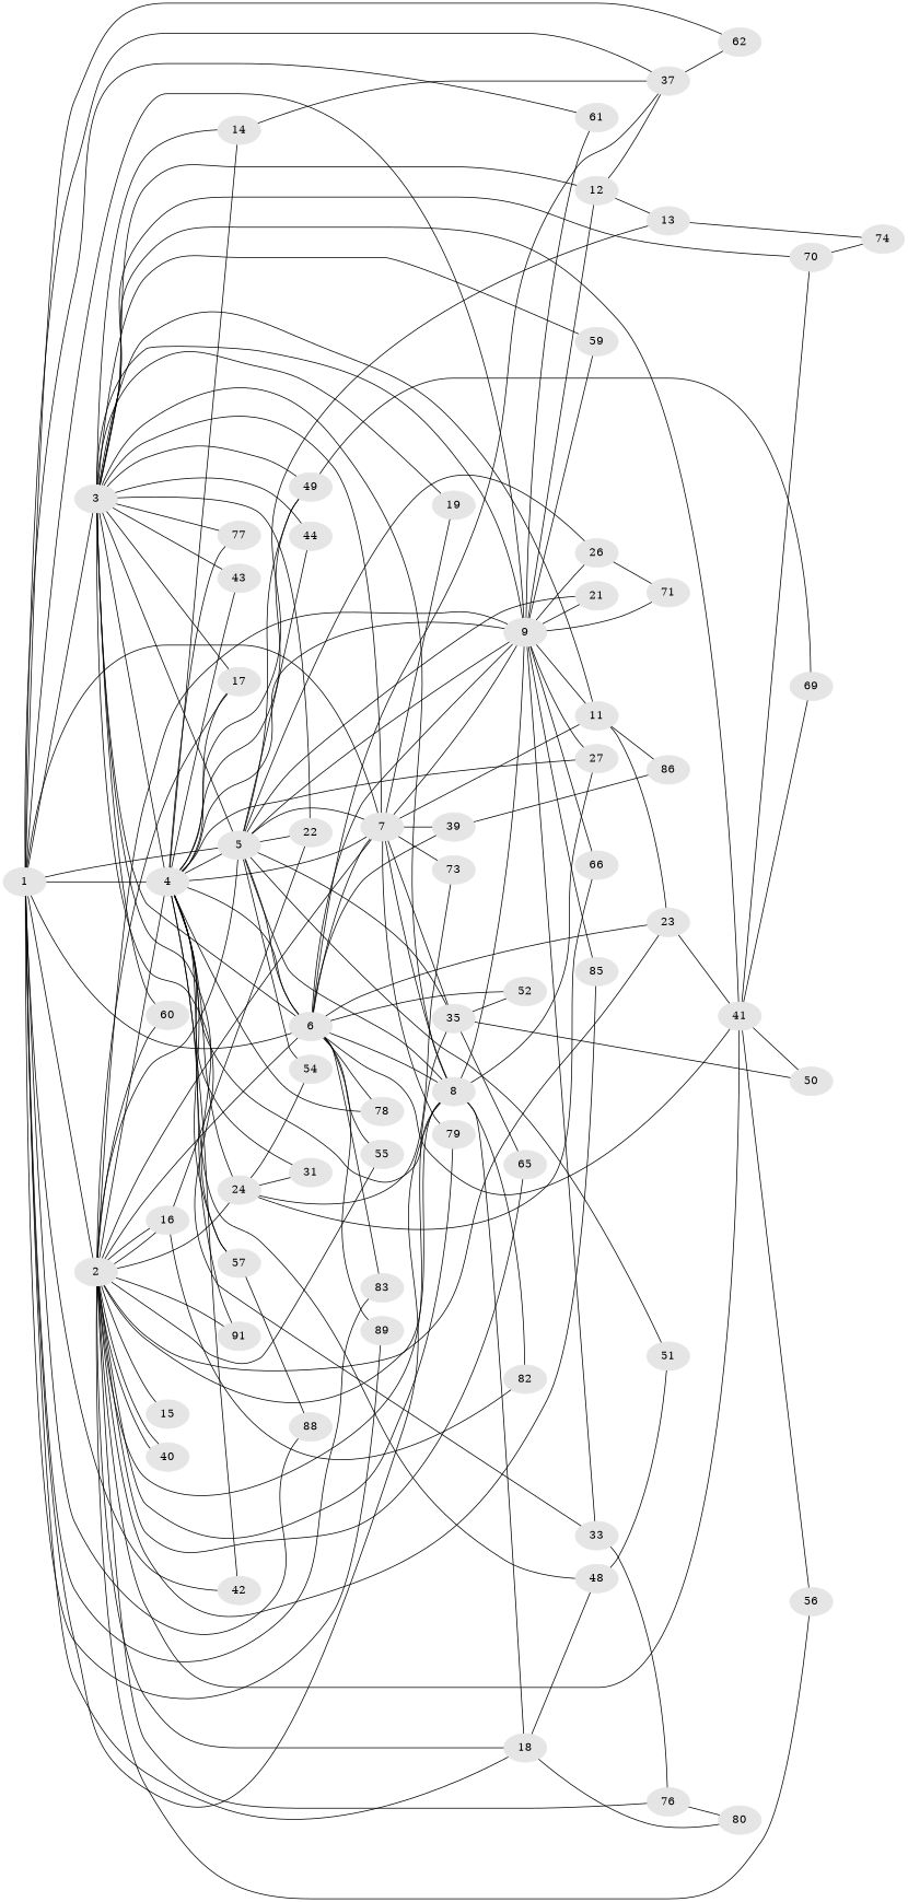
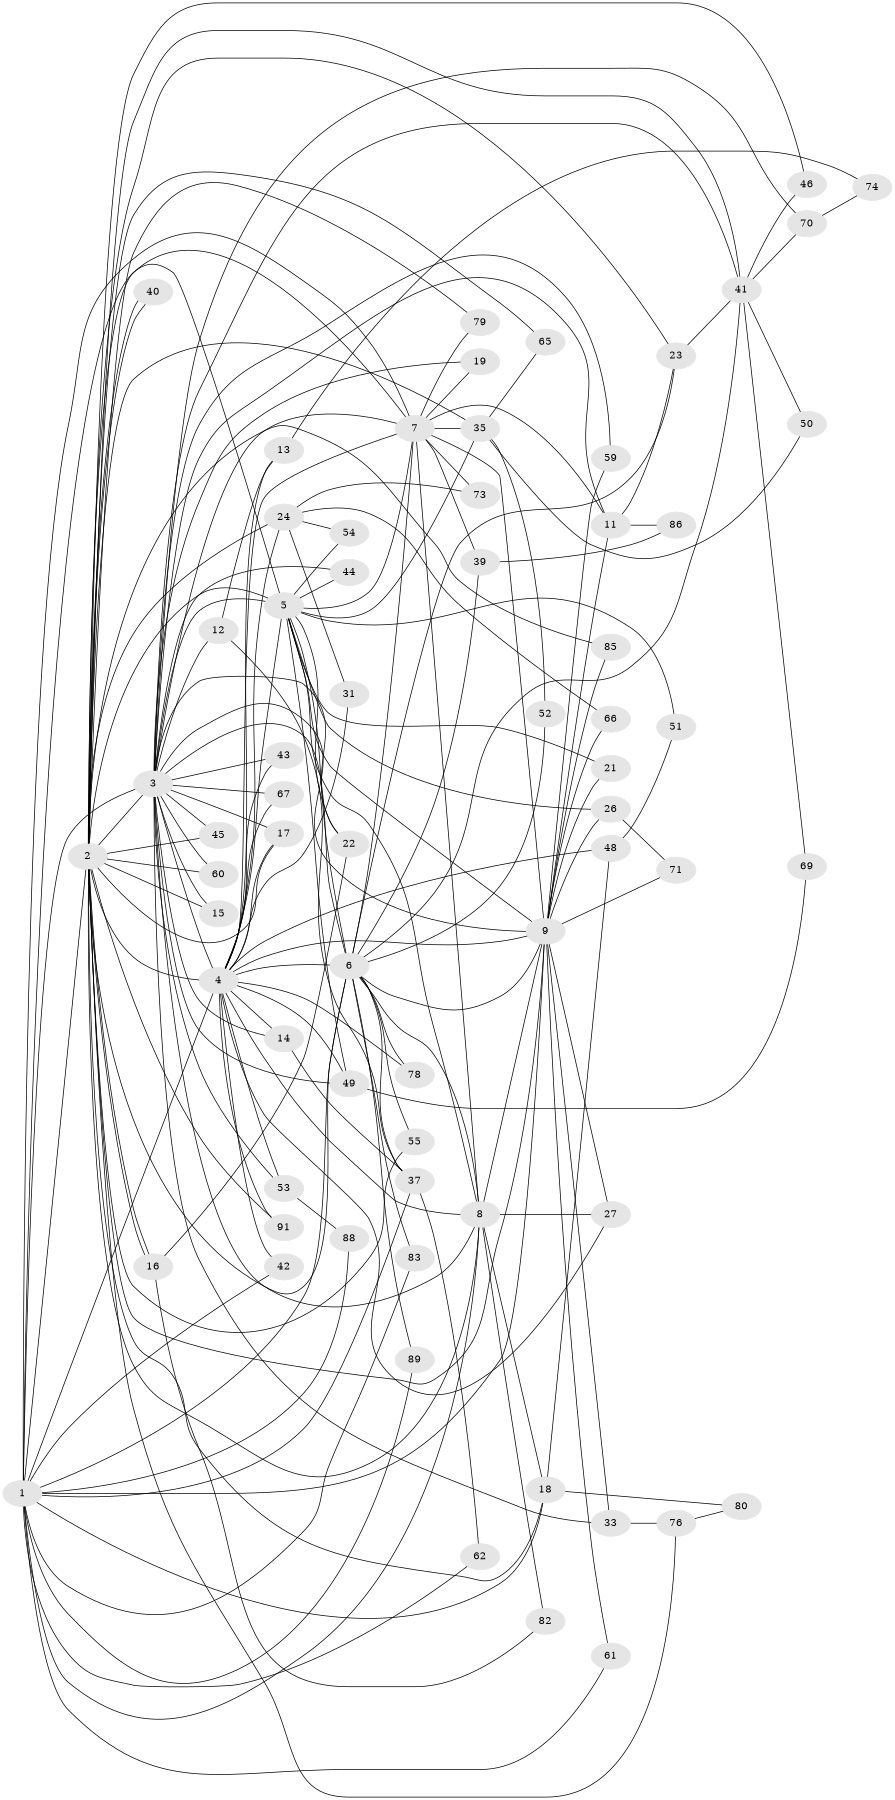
  graph {
    rankdir=LR
    node [color=gray90 style=filled]
    1 [super="+29"]
    2 [super="+87"]
    3 [super="+72"]
    4 [super="+10"]
    5 [super="+36"]
    6 [super="+63"]
    7 [super="+20"]
    8 [super="+32"]
    9 [super="+90"]
    18 [super="+57"]
    37 [super="+38"]
    42
    61
    62
    83
    88
    89
    15
    16
    17 [super="+47"]
    23 [super="+28"]
    24 [super="+30"]
    35 [super="+81"]
    40
    41 [super="+84"]
-   46 [label=56]
+   45
+   46
    55
    60
    65
    76
    79
    85
    91
    11 [super="+58"]
    12
    14 [super="+64"]
    19 [super="+68"]
    22 [super="+34"]
    33
    43
    44
    49 [super="+92"]
-   53 [label=57]
+   53
    59 [super="+75"]
    70
-   77
+   77 [label=67]
    13
    27
    31
    48 [super="+56"]
    78
    21
    26
    51
    54
    39
    52
    73
    82
    66
    71
    80
    50
    69
    86
    74
    1 -- 2
    1 -- 3
    1 -- 4 [weight=2]
    1 -- 5
    1 -- 6
    1 -- 7
    1 -- 8
    1 -- 9 [weight=2]
    1 -- 18
    1 -- 37
    1 -- 42
    1 -- 61
    1 -- 62
    1 -- 83
    1 -- 88
    1 -- 89
+   2 -- 3
    2 -- 4 [weight=2]
    2 -- 5 [weight=2]
    2 -- 6 [weight=2]
    2 -- 7
    2 -- 8
    2 -- 9
    2 -- 18
    2 -- 15
    2 -- 16
    2 -- 16
    2 -- 17
    2 -- 23
    2 -- 24 [weight=2]
    2 -- 35
    2 -- 40
    2 -- 40
    2 -- 41
+   2 -- 45
    2 -- 46
    2 -- 55
    2 -- 60
    2 -- 65
    2 -- 76
    2 -- 79
    2 -- 85
    2 -- 91
    3 -- 4 [weight=3]
    3 -- 5
    3 -- 6
    3 -- 7
    3 -- 8
    3 -- 9
+   3 -- 15
    3 -- 17
    3 -- 41
+   3 -- 45
    3 -- 60
    3 -- 11
    3 -- 12
    3 -- 14
    3 -- 19
    3 -- 22
    3 -- 33
    3 -- 43
    3 -- 44
    3 -- 49
    3 -- 53
    3 -- 59
    3 -- 70
    3 -- 77
    4 -- 5 [weight=2]
    4 -- 6 [weight=2]
    4 -- 7 [weight=2]
    4 -- 8 [weight=2]
    4 -- 9 [weight=2]
    4 -- 42
    4 -- 17
    4 -- 24
    4 -- 91
    4 -- 14
    4 -- 43
    4 -- 49
    4 -- 53
    4 -- 77
    4 -- 13
    4 -- 27
    4 -- 31
    4 -- 48 [weight=2]
    4 -- 78
    5 -- 6
    5 -- 7 [weight=2]
    5 -- 8
    5 -- 9
    5 -- 35
    5 -- 22
    5 -- 44
    5 -- 49
    5 -- 21
    5 -- 26
    5 -- 51
    5 -- 54
    6 -- 7
    6 -- 8
    6 -- 9
    6 -- 37
    6 -- 83
    6 -- 89
    6 -- 23
    6 -- 41
    6 -- 55
    6 -- 78
    6 -- 39
    6 -- 52
    7 -- 8 [weight=2]
    7 -- 9
    7 -- 35
    7 -- 79
    7 -- 11
    7 -- 19 [weight=2]
    7 -- 39
    7 -- 73
    8 -- 9
    8 -- 18
    8 -- 27
    8 -- 82
    9 -- 61
    9 -- 85
    9 -- 11
-   9 -- 12
    9 -- 33
    9 -- 59 [weight=2]
    9 -- 27
    9 -- 21
    9 -- 26
    9 -- 66
    9 -- 71
    18 -- 48
    18 -- 80
    37 -- 62
    16 -- 22
    16 -- 82
    23 -- 41
    24 -- 31
    24 -- 54
    24 -- 73
    24 -- 66
    35 -- 65
    35 -- 52
    35 -- 50
    41 -- 46
    41 -- 70
    41 -- 50
    41 -- 69
    76 -- 80
    11 -- 23
    11 -- 86
    12 -- 37
    12 -- 13
    14 -- 37
    33 -- 76
    49 -- 69
    53 -- 88
    70 -- 74
    13 -- 74
    48 -- 51
    26 -- 71
    39 -- 86
  }
